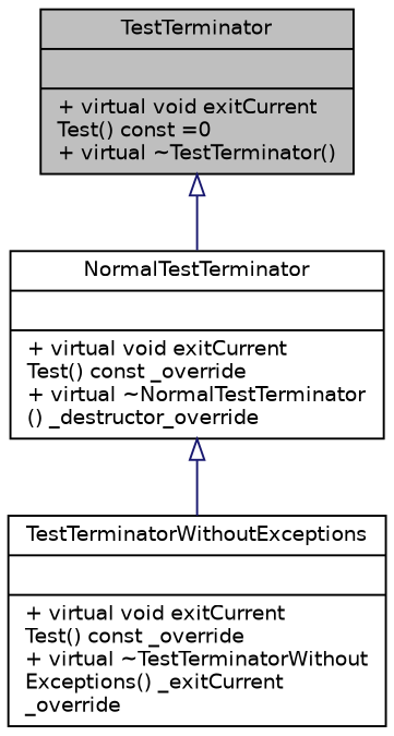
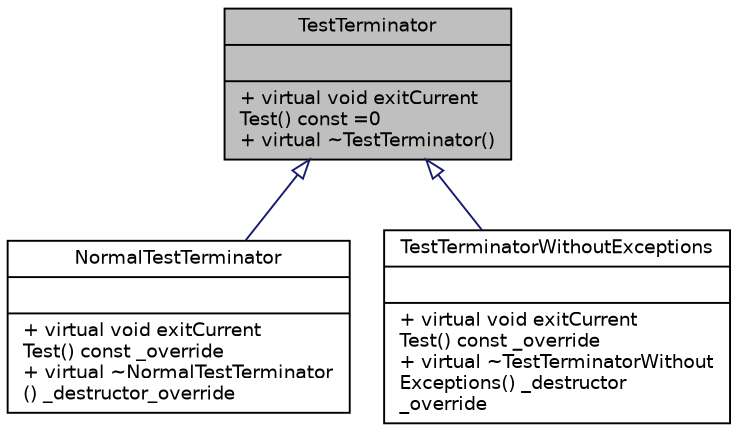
  digraph {
    node [color=black fillcolor=white fontname=Helvetica fontsize=10 shape=record style=filled]
    edge [arrowtail=onormal color=midnightblue dir=back fontname=Helvetica fontsize=10 labelfontname=Helvetica labelfontsize=10 style=solid]
    n1 [fillcolor=grey75 fontcolor=black height=0.2 label="{TestTerminator\n||+ virtual void exitCurrent\lTest() const =0\l+ virtual ~TestTerminator()\l}" width=0.4]
    n2 [height=0.2 label="{NormalTestTerminator\n||+ virtual void exitCurrent\lTest() const _override\l+ virtual ~NormalTestTerminator\l() _destructor_override\l}" width=0.4]
-   n3 [height=0.2 label="{TestTerminatorWithoutExceptions\n||+ virtual void exitCurrent\lTest() const _override\l+ virtual ~TestTerminatorWithout\lExceptions() _exitCurrent\l_override\l}" width=0.4]
+   n3 [height=0.2 label="{TestTerminatorWithoutExceptions\n||+ virtual void exitCurrent\lTest() const _override\l+ virtual ~TestTerminatorWithout\lExceptions() _destructor\l_override\l}" width=0.4]
    n1 -> n2
-   n2 -> n3
+   n1 -> n3
  }
